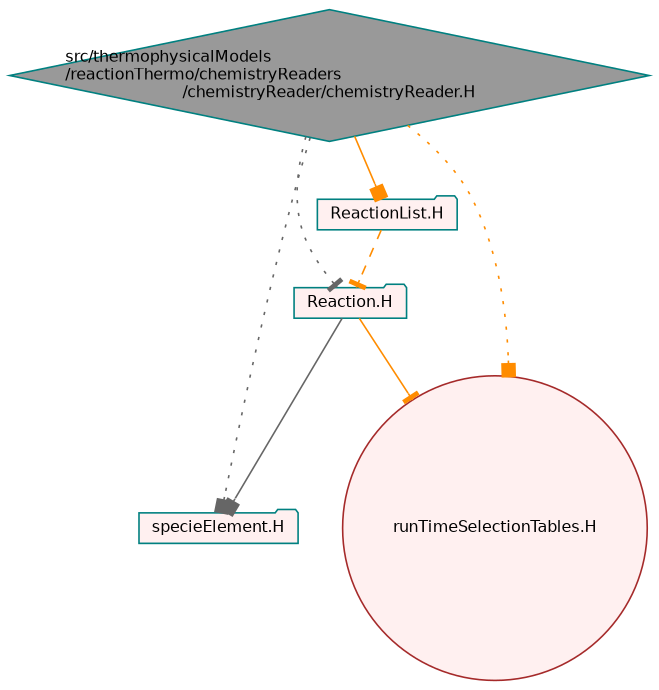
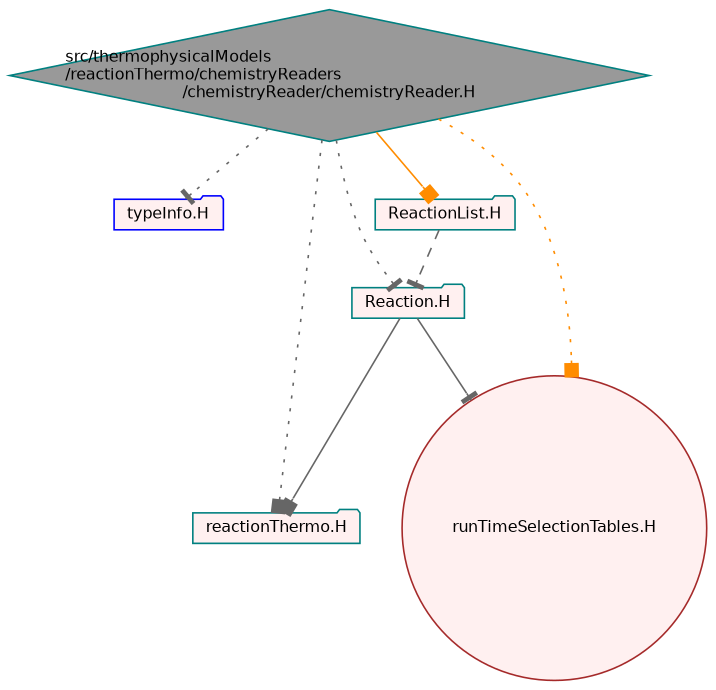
  digraph {
    node [color=teal fillcolor="#FFF0F0" fontname=Helvetica fontsize=10 shape=folder style=filled]
    edge [arrowhead=tee color=gray40 fontname=Helvetica fontsize=10 labelfontname=Helvetica labelfontsize=10 style=dotted]
    n1 [fillcolor=grey60 fontcolor=black height=0.2 label="src/thermophysicalModels\l/reactionThermo/chemistryReaders\l/chemistryReader/chemistryReader.H" shape=diamond width=0.4]
-   n3 [height=0.2 label="specieElement.H" width=0.4]
+   n2 [color=blue height=0.2 label="typeInfo.H" width=0.4]
+   n3 [height=0.2 label="reactionThermo.H" width=0.4]
    n4 [height=0.2 label="Reaction.H" width=0.4]
    n5 [color=brown height=0.2 label="runTimeSelectionTables.H" shape=circle width=0.4]
    n6 [height=0.2 label="ReactionList.H" width=0.4]
+   n1 -> n2
    n1 -> n3 [arrowhead=box]
    n1 -> n4
    n1 -> n5 [arrowhead=box color=darkorange]
    n1 -> n6 [arrowhead=box color=darkorange style=solid]
    n4 -> n3 [arrowhead=box style=solid]
-   n4 -> n5 [color=darkorange style=solid]
-   n6 -> n4 [color=darkorange style=dashed]
+   n4 -> n5 [style=solid]
+   n6 -> n4 [style=dashed]
  }
